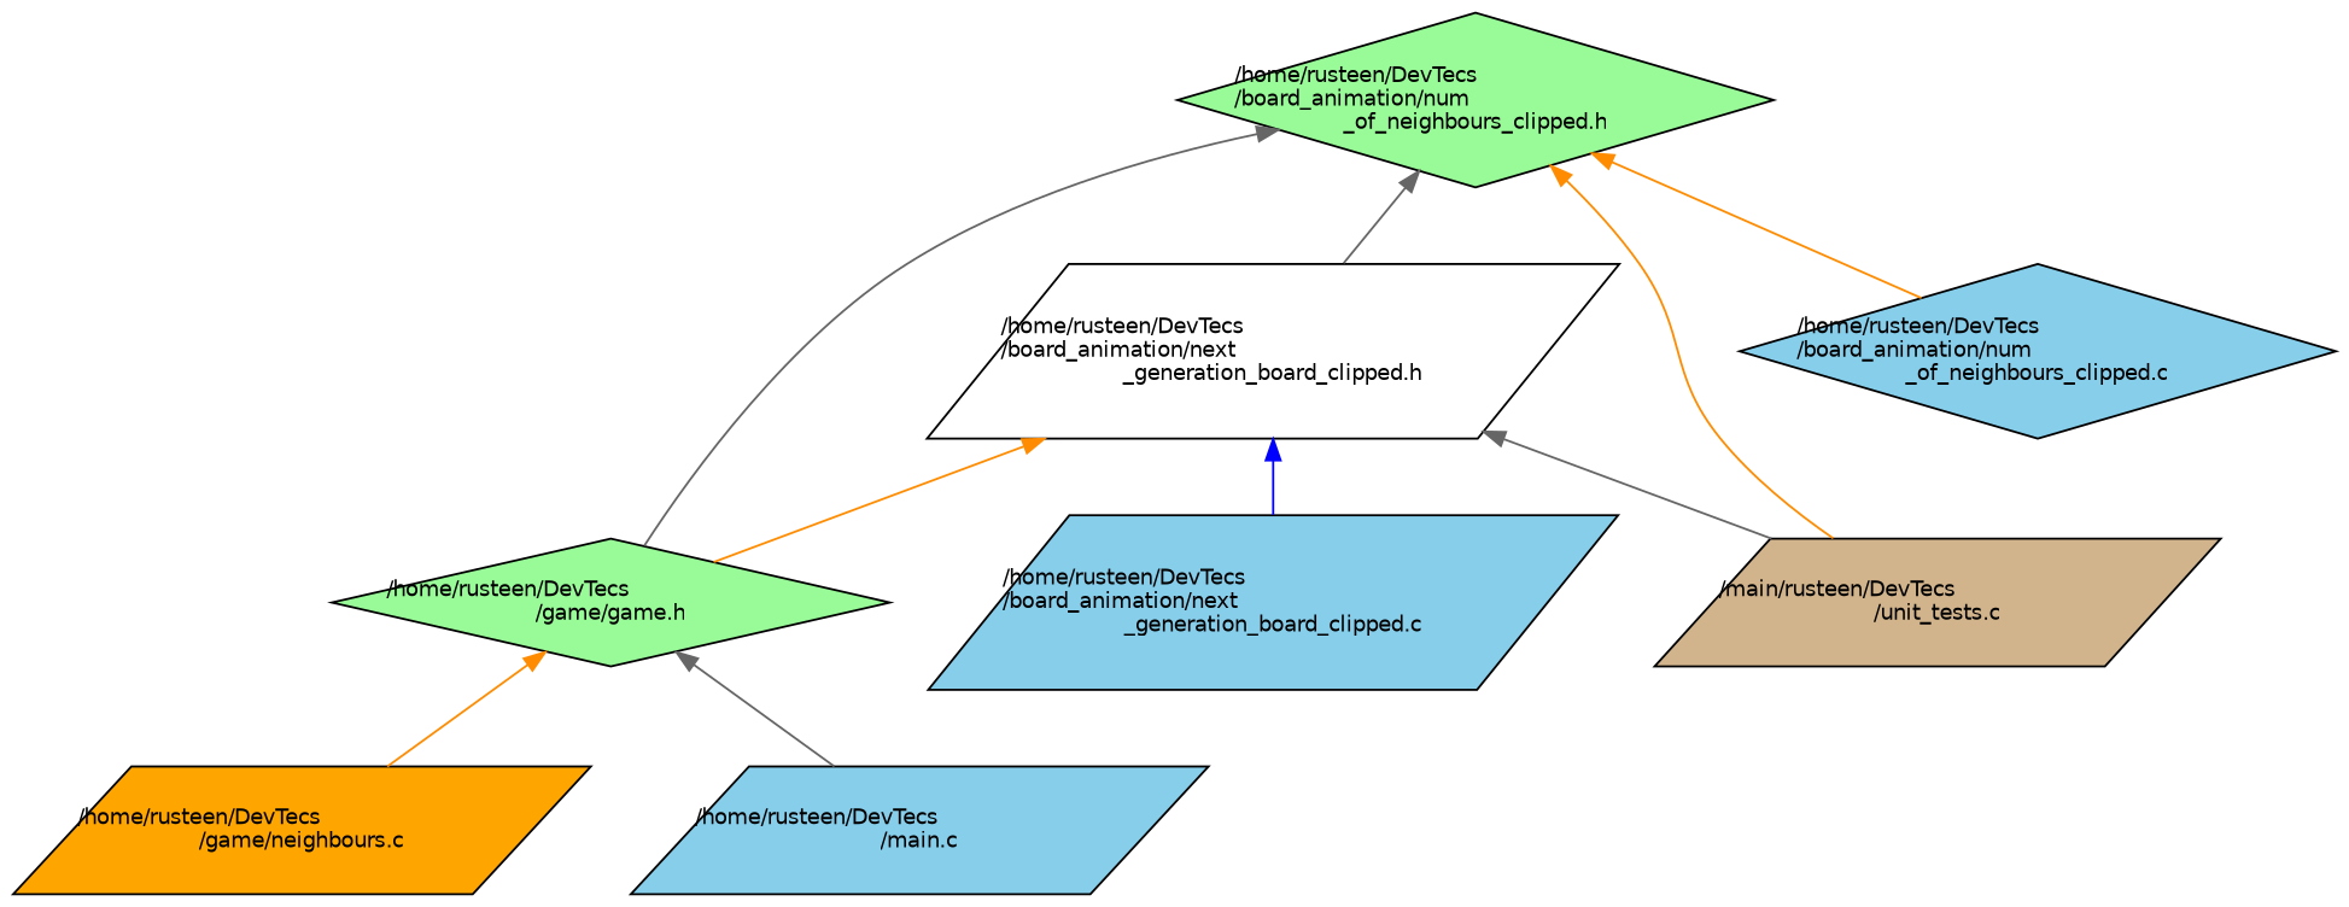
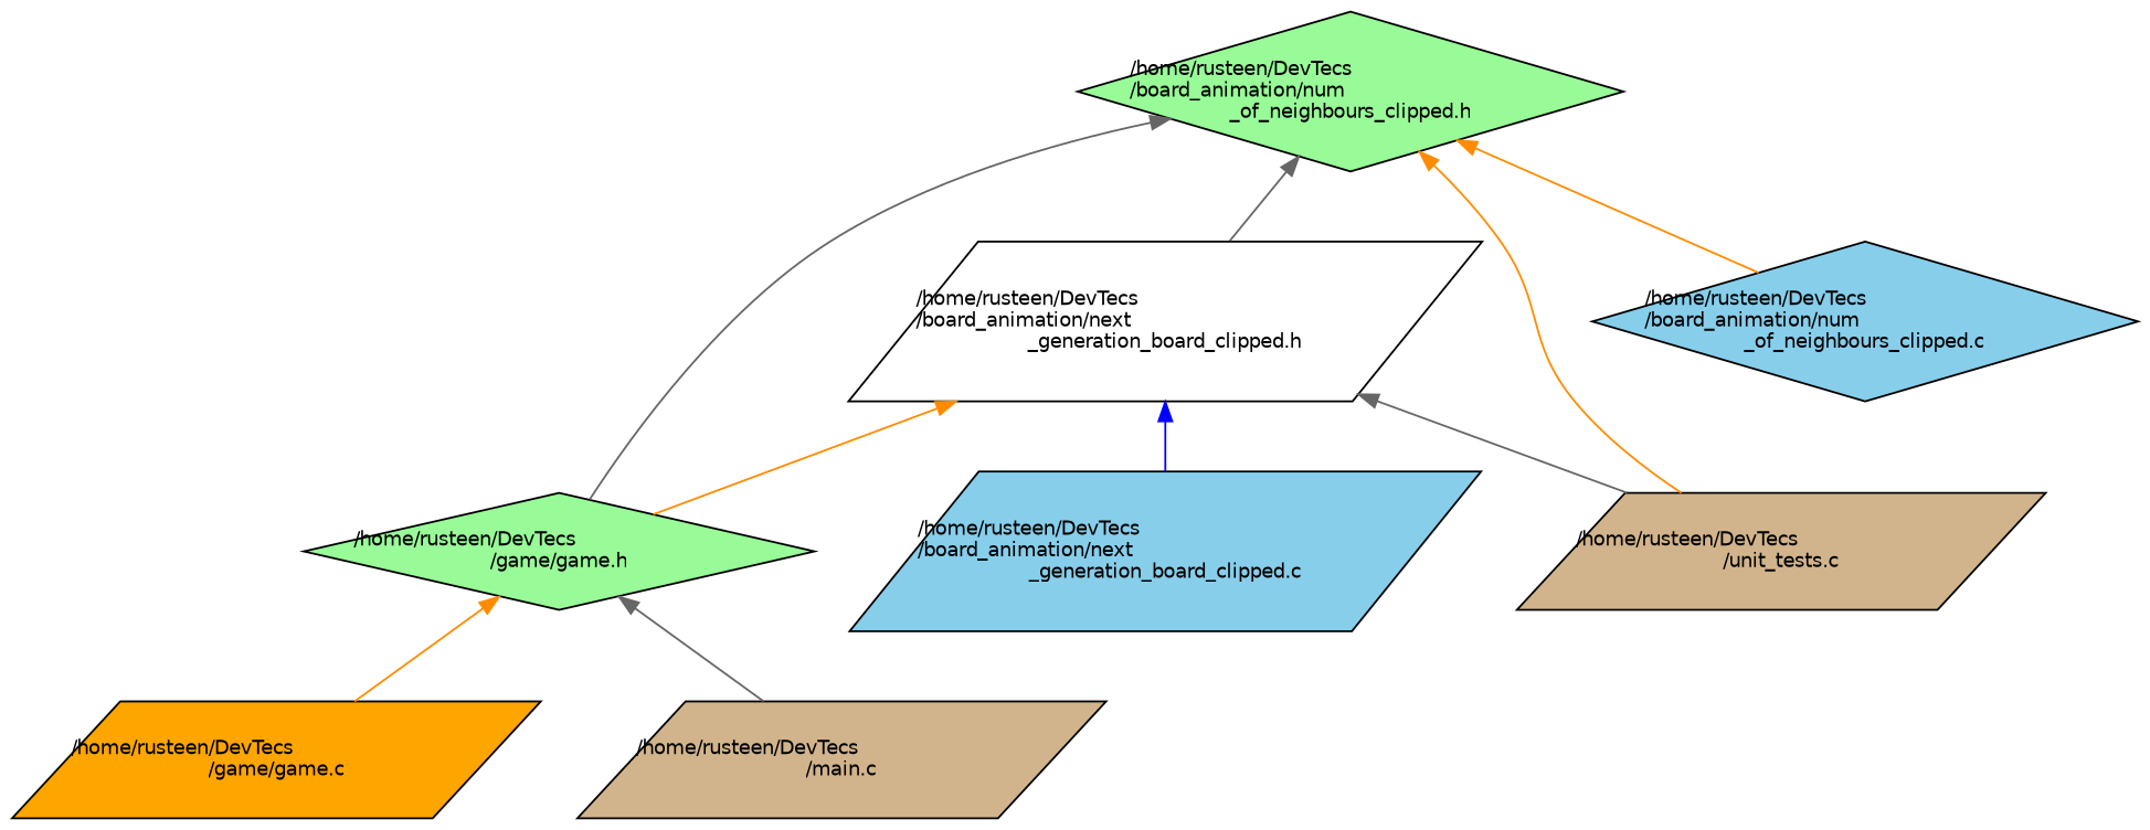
  digraph {
    node [color=black fillcolor=palegreen fontname=Helvetica fontsize=10 shape=parallelogram style=filled]
    edge [color=gray40 dir=back fontname=Helvetica fontsize=10 labelfontname=Helvetica labelfontsize=10 style=solid]
    n1 [fontcolor=black height=0.2 label="/home/rusteen/DevTecs\l/board_animation/num\l_of_neighbours_clipped.h" shape=diamond width=0.4]
    n2 [fillcolor=white height=0.2 label="/home/rusteen/DevTecs\l/board_animation/next\l_generation_board_clipped.h" width=0.4]
    n3 [height=0.2 label="/home/rusteen/DevTecs\l/game/game.h" shape=diamond width=0.4]
-   n4 [fillcolor=tan height=0.2 label="/main/rusteen/DevTecs\l/unit_tests.c" width=0.4]
+   n4 [fillcolor=tan height=0.2 label="/home/rusteen/DevTecs\l/unit_tests.c" width=0.4]
    n5 [fillcolor=skyblue height=0.2 label="/home/rusteen/DevTecs\l/board_animation/num\l_of_neighbours_clipped.c" shape=diamond width=0.4]
    n6 [fillcolor=skyblue height=0.2 label="/home/rusteen/DevTecs\l/board_animation/next\l_generation_board_clipped.c" width=0.4]
-   n7 [fillcolor=orange height=0.2 label="/home/rusteen/DevTecs\l/game/neighbours.c" width=0.4]
-   n8 [fillcolor=skyblue height=0.2 label="/home/rusteen/DevTecs\l/main.c" width=0.4]
+   n7 [fillcolor=orange height=0.2 label="/home/rusteen/DevTecs\l/game/game.c" width=0.4]
+   n8 [fillcolor=tan height=0.2 label="/home/rusteen/DevTecs\l/main.c" width=0.4]
    n1 -> n2
    n1 -> n3
    n1 -> n4 [color=darkorange]
    n1 -> n5 [color=darkorange]
    n2 -> n3 [color=darkorange]
    n2 -> n4
    n2 -> n6 [color=blue]
    n3 -> n7 [color=darkorange]
    n3 -> n8
  }
